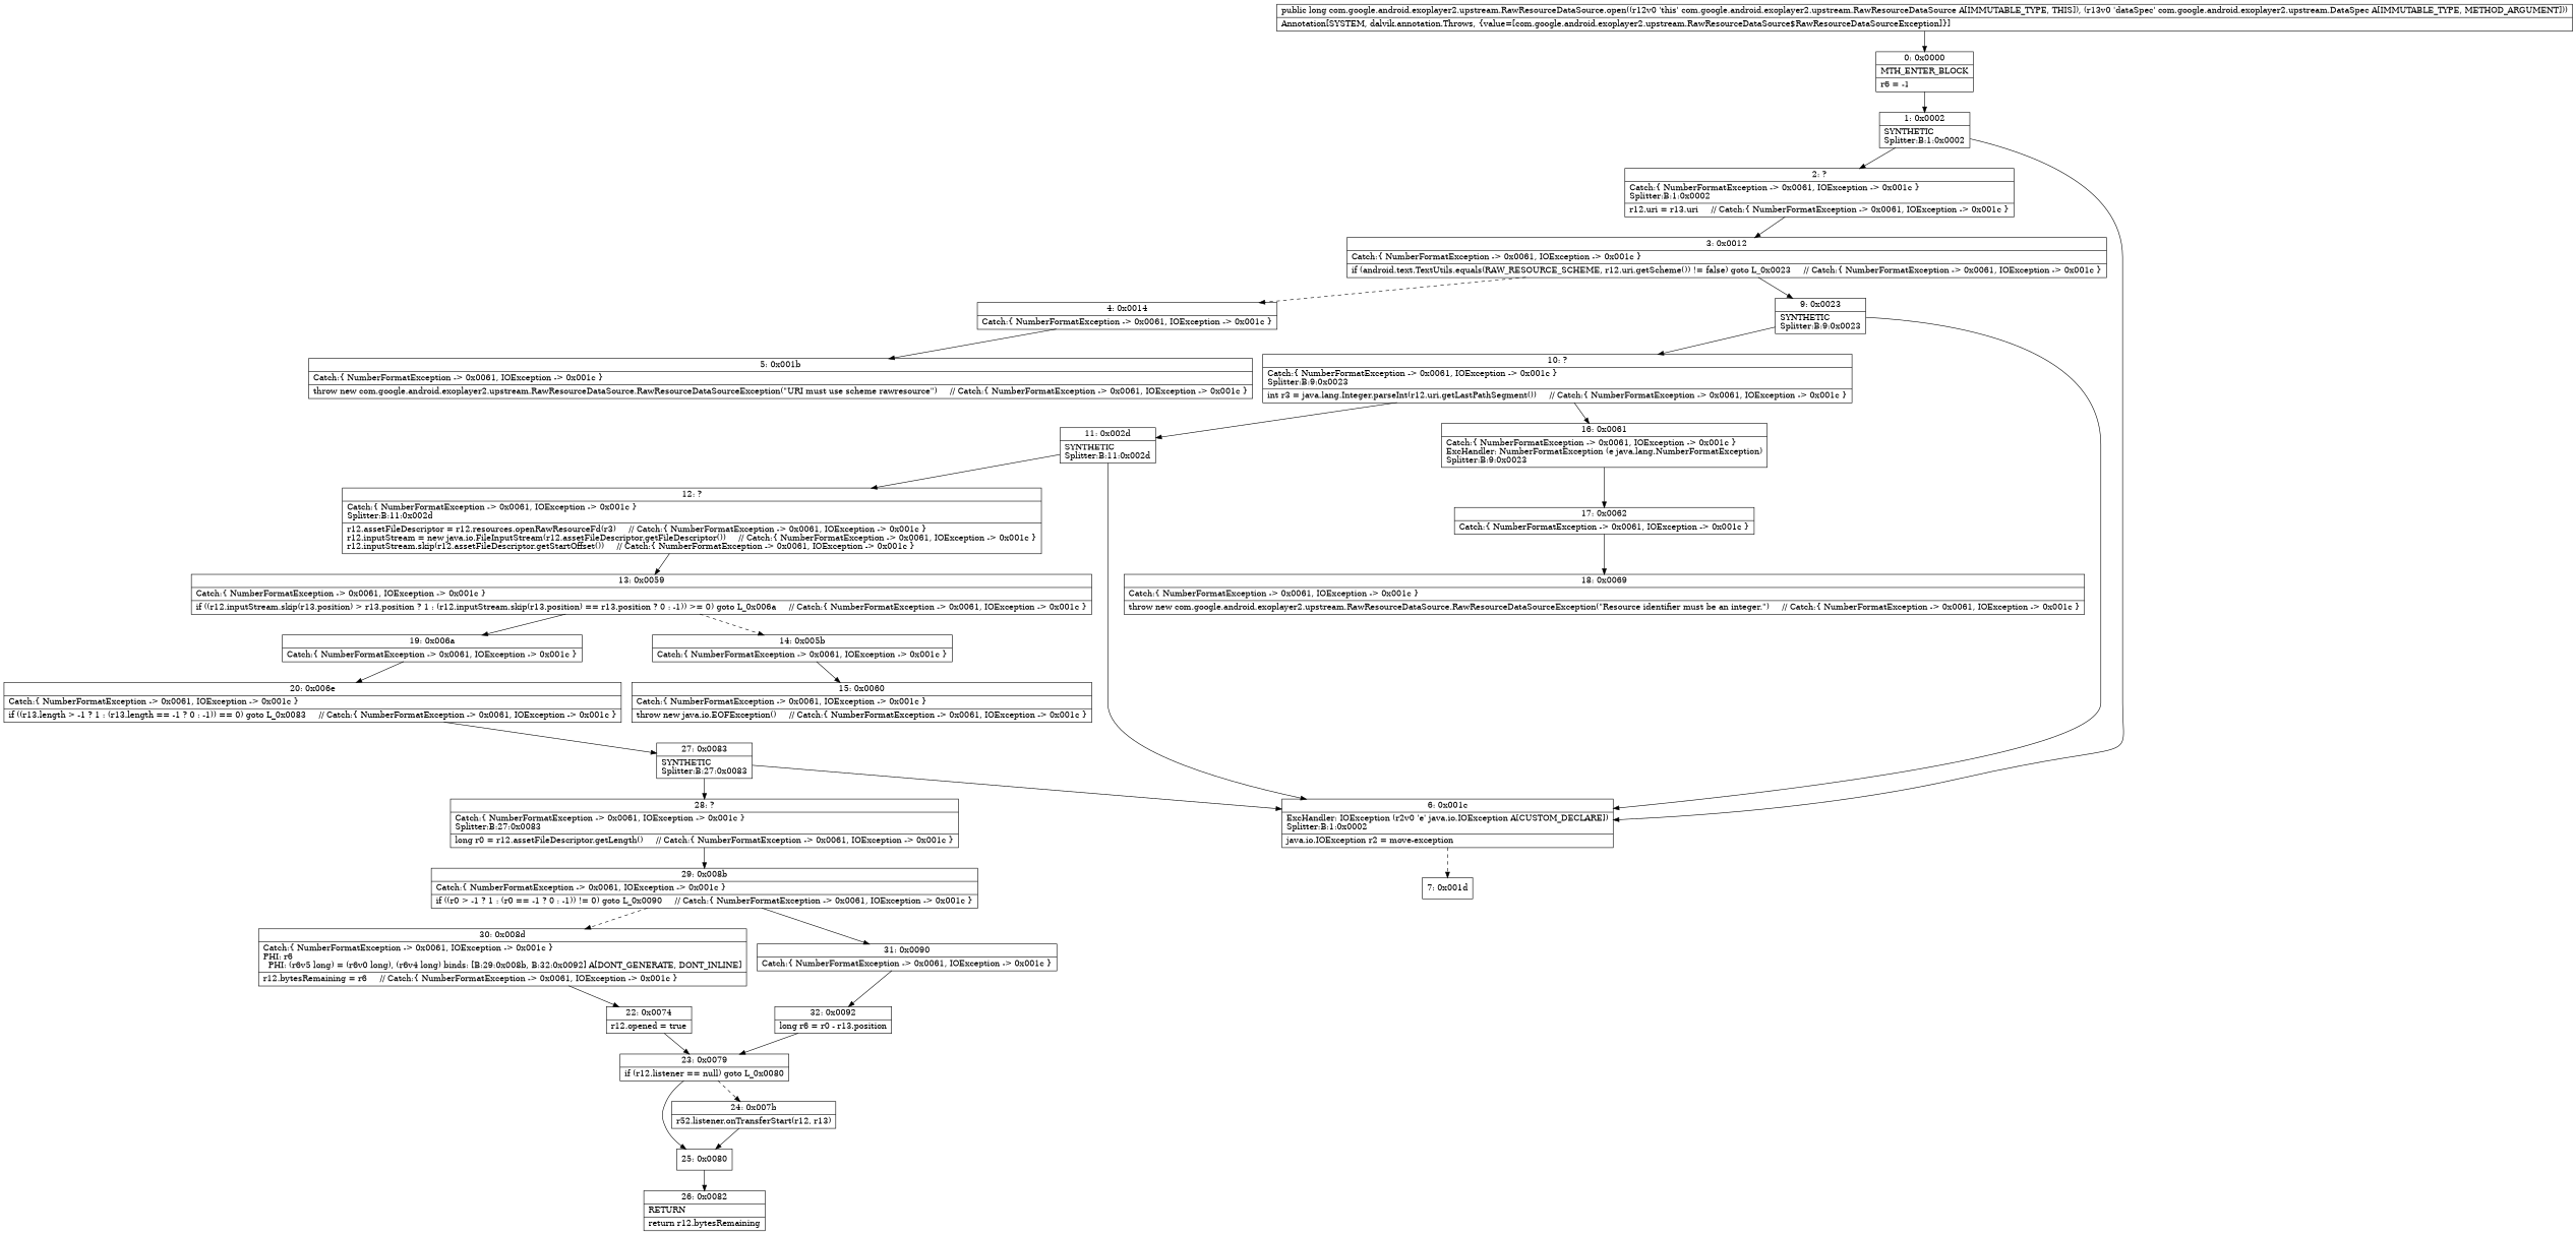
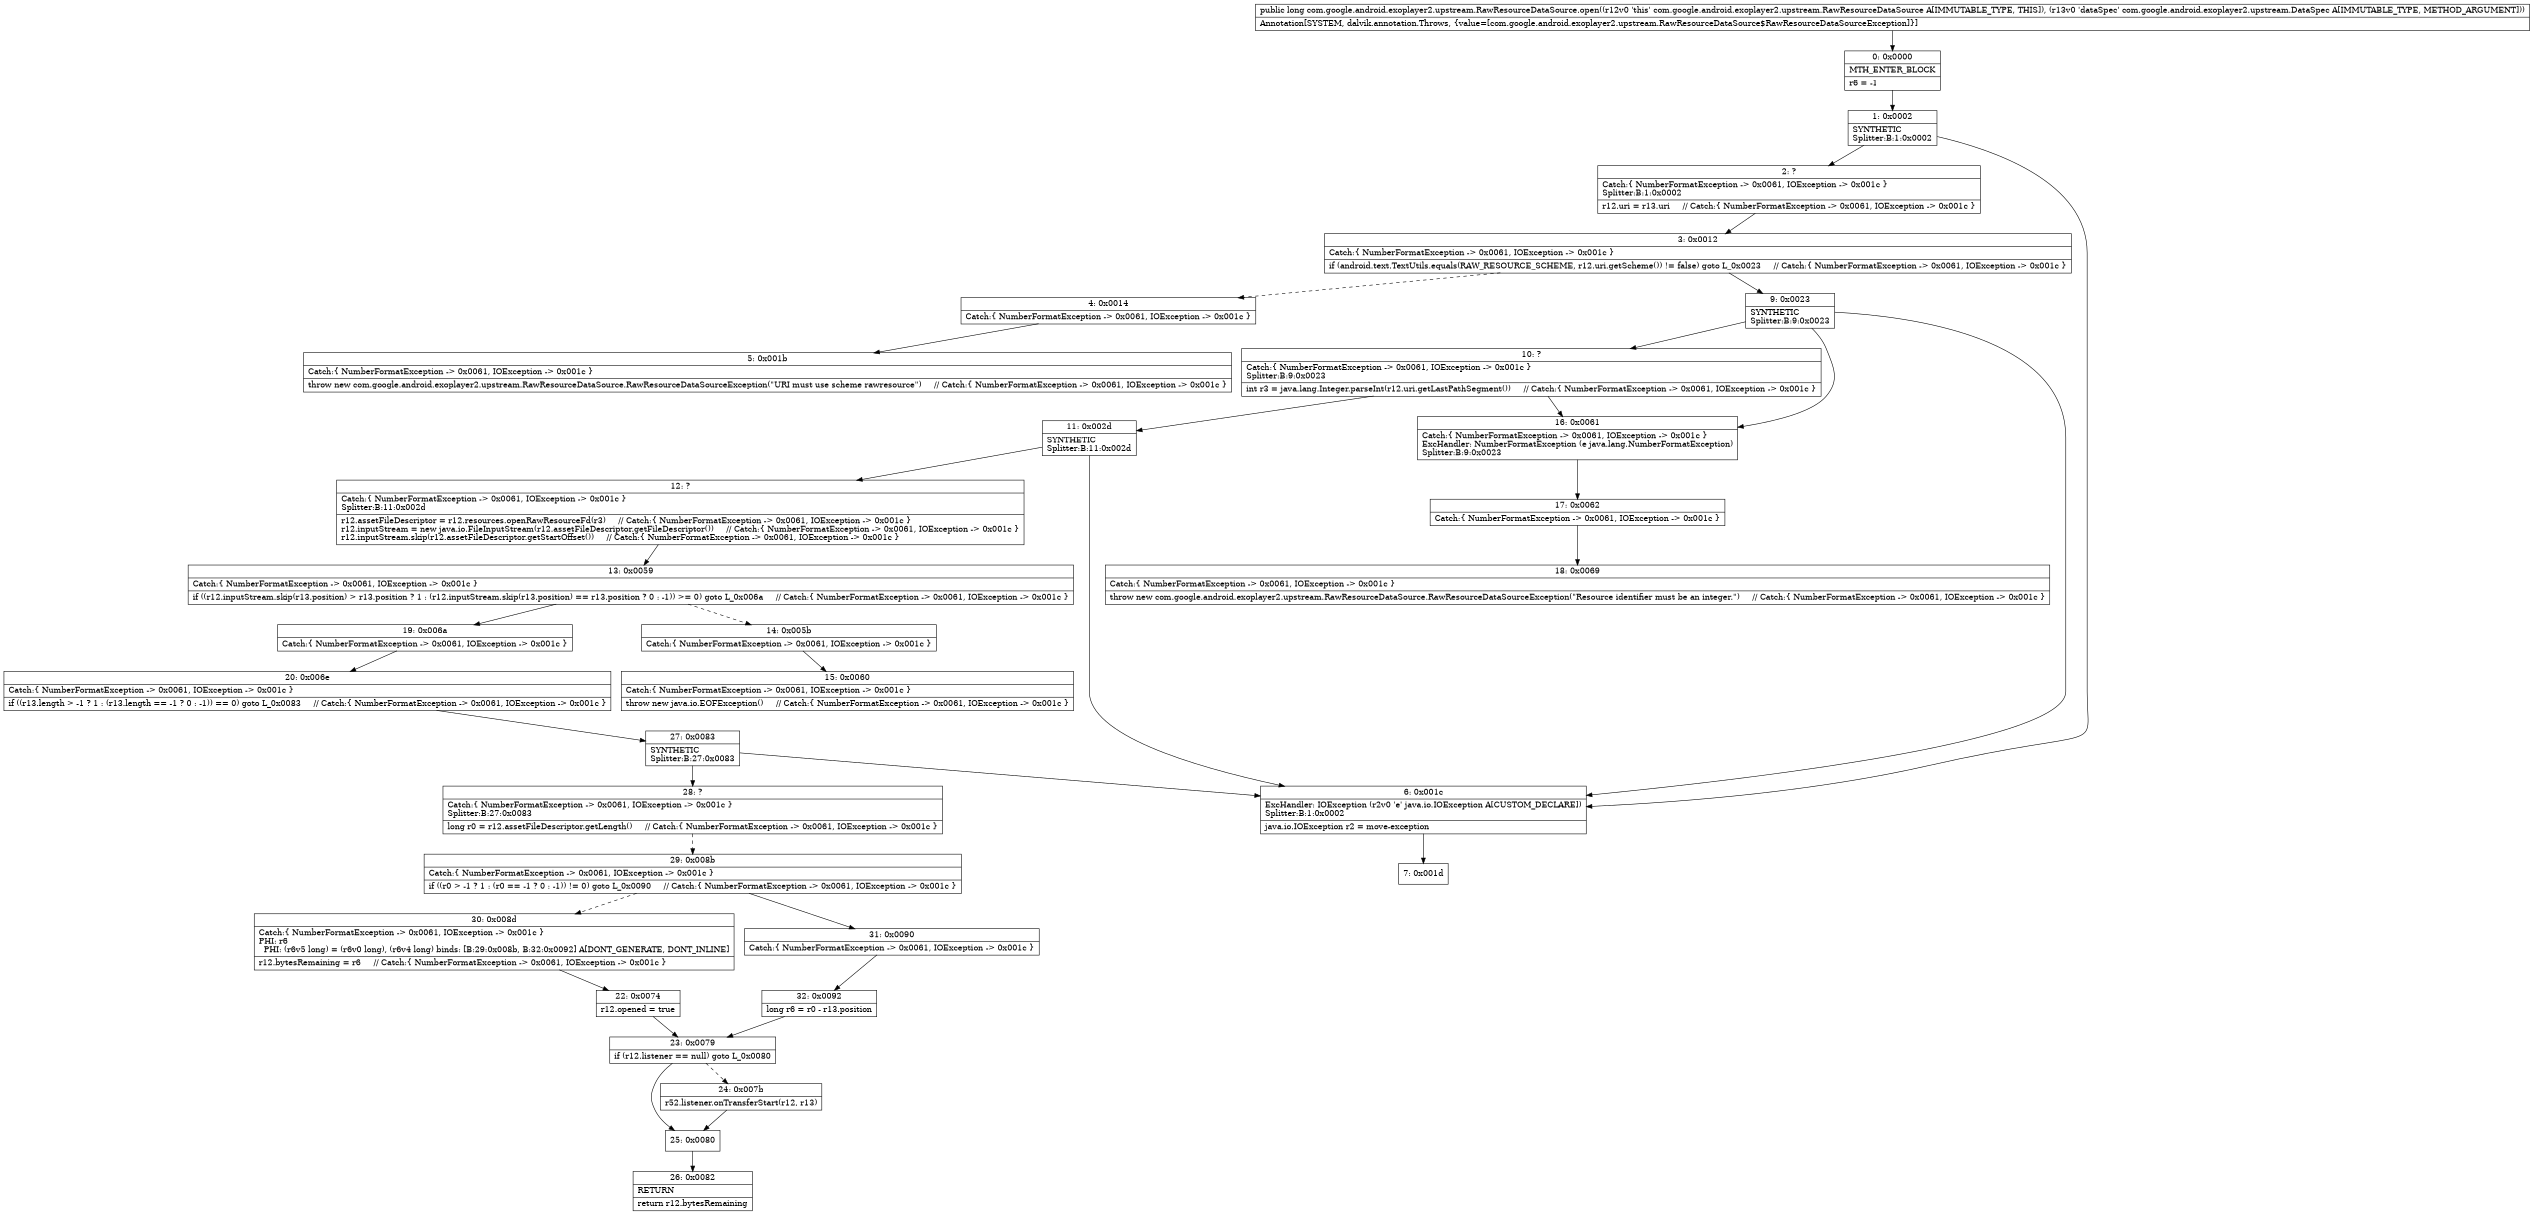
  digraph {
    node [shape=record]
    n1 [label="{0\:\ 0x0000|MTH_ENTER_BLOCK\l|r6 = \-1\l}"]
    n2 [label="{1\:\ 0x0002|SYNTHETIC\lSplitter:B:1:0x0002\l}"]
    n3 [label="{2\:\ ?|Catch:\{ NumberFormatException \-\> 0x0061, IOException \-\> 0x001c \}\lSplitter:B:1:0x0002\l|r12.uri = r13.uri     \/\/ Catch:\{ NumberFormatException \-\> 0x0061, IOException \-\> 0x001c \}\l}"]
    n4 [label="{6\:\ 0x001c|ExcHandler: IOException (r2v0 'e' java.io.IOException A[CUSTOM_DECLARE])\lSplitter:B:1:0x0002\l|java.io.IOException r2 = move\-exception\l}"]
    n5 [label="{3\:\ 0x0012|Catch:\{ NumberFormatException \-\> 0x0061, IOException \-\> 0x001c \}\l|if (android.text.TextUtils.equals(RAW_RESOURCE_SCHEME, r12.uri.getScheme()) != false) goto L_0x0023     \/\/ Catch:\{ NumberFormatException \-\> 0x0061, IOException \-\> 0x001c \}\l}"]
    n6 [label="{7\:\ 0x001d}"]
    n7 [label="{4\:\ 0x0014|Catch:\{ NumberFormatException \-\> 0x0061, IOException \-\> 0x001c \}\l}"]
    n8 [label="{9\:\ 0x0023|SYNTHETIC\lSplitter:B:9:0x0023\l}"]
    n9 [label="{5\:\ 0x001b|Catch:\{ NumberFormatException \-\> 0x0061, IOException \-\> 0x001c \}\l|throw new com.google.android.exoplayer2.upstream.RawResourceDataSource.RawResourceDataSourceException(\"URI must use scheme rawresource\")     \/\/ Catch:\{ NumberFormatException \-\> 0x0061, IOException \-\> 0x001c \}\l}"]
    n10 [label="{10\:\ ?|Catch:\{ NumberFormatException \-\> 0x0061, IOException \-\> 0x001c \}\lSplitter:B:9:0x0023\l|int r3 = java.lang.Integer.parseInt(r12.uri.getLastPathSegment())     \/\/ Catch:\{ NumberFormatException \-\> 0x0061, IOException \-\> 0x001c \}\l}"]
    n11 [label="{16\:\ 0x0061|Catch:\{ NumberFormatException \-\> 0x0061, IOException \-\> 0x001c \}\lExcHandler: NumberFormatException (e java.lang.NumberFormatException)\lSplitter:B:9:0x0023\l}"]
    n12 [label="{11\:\ 0x002d|SYNTHETIC\lSplitter:B:11:0x002d\l}"]
    n13 [label="{17\:\ 0x0062|Catch:\{ NumberFormatException \-\> 0x0061, IOException \-\> 0x001c \}\l}"]
    n14 [label="{12\:\ ?|Catch:\{ NumberFormatException \-\> 0x0061, IOException \-\> 0x001c \}\lSplitter:B:11:0x002d\l|r12.assetFileDescriptor = r12.resources.openRawResourceFd(r3)     \/\/ Catch:\{ NumberFormatException \-\> 0x0061, IOException \-\> 0x001c \}\lr12.inputStream = new java.io.FileInputStream(r12.assetFileDescriptor.getFileDescriptor())     \/\/ Catch:\{ NumberFormatException \-\> 0x0061, IOException \-\> 0x001c \}\lr12.inputStream.skip(r12.assetFileDescriptor.getStartOffset())     \/\/ Catch:\{ NumberFormatException \-\> 0x0061, IOException \-\> 0x001c \}\l}"]
    n15 [label="{13\:\ 0x0059|Catch:\{ NumberFormatException \-\> 0x0061, IOException \-\> 0x001c \}\l|if ((r12.inputStream.skip(r13.position) \> r13.position ? 1 : (r12.inputStream.skip(r13.position) == r13.position ? 0 : \-1)) \>= 0) goto L_0x006a     \/\/ Catch:\{ NumberFormatException \-\> 0x0061, IOException \-\> 0x001c \}\l}"]
    n16 [label="{14\:\ 0x005b|Catch:\{ NumberFormatException \-\> 0x0061, IOException \-\> 0x001c \}\l}"]
    n17 [label="{19\:\ 0x006a|Catch:\{ NumberFormatException \-\> 0x0061, IOException \-\> 0x001c \}\l}"]
    n18 [label="{15\:\ 0x0060|Catch:\{ NumberFormatException \-\> 0x0061, IOException \-\> 0x001c \}\l|throw new java.io.EOFException()     \/\/ Catch:\{ NumberFormatException \-\> 0x0061, IOException \-\> 0x001c \}\l}"]
    n19 [label="{20\:\ 0x006e|Catch:\{ NumberFormatException \-\> 0x0061, IOException \-\> 0x001c \}\l|if ((r13.length \> \-1 ? 1 : (r13.length == \-1 ? 0 : \-1)) == 0) goto L_0x0083     \/\/ Catch:\{ NumberFormatException \-\> 0x0061, IOException \-\> 0x001c \}\l}"]
    n20 [label="{18\:\ 0x0069|Catch:\{ NumberFormatException \-\> 0x0061, IOException \-\> 0x001c \}\l|throw new com.google.android.exoplayer2.upstream.RawResourceDataSource.RawResourceDataSourceException(\"Resource identifier must be an integer.\")     \/\/ Catch:\{ NumberFormatException \-\> 0x0061, IOException \-\> 0x001c \}\l}"]
    n21 [label="{27\:\ 0x0083|SYNTHETIC\lSplitter:B:27:0x0083\l}"]
    n22 [label="{28\:\ ?|Catch:\{ NumberFormatException \-\> 0x0061, IOException \-\> 0x001c \}\lSplitter:B:27:0x0083\l|long r0 = r12.assetFileDescriptor.getLength()     \/\/ Catch:\{ NumberFormatException \-\> 0x0061, IOException \-\> 0x001c \}\l}"]
    n23 [label="{22\:\ 0x0074|r12.opened = true\l}"]
    n24 [label="{23\:\ 0x0079|if (r12.listener == null) goto L_0x0080\l}"]
    n25 [label="{24\:\ 0x007b|r52.listener.onTransferStart(r12, r13)\l}"]
    n26 [label="{25\:\ 0x0080}"]
    n27 [label="{26\:\ 0x0082|RETURN\l|return r12.bytesRemaining\l}"]
    n28 [label="{29\:\ 0x008b|Catch:\{ NumberFormatException \-\> 0x0061, IOException \-\> 0x001c \}\l|if ((r0 \> \-1 ? 1 : (r0 == \-1 ? 0 : \-1)) != 0) goto L_0x0090     \/\/ Catch:\{ NumberFormatException \-\> 0x0061, IOException \-\> 0x001c \}\l}"]
    n29 [label="{30\:\ 0x008d|Catch:\{ NumberFormatException \-\> 0x0061, IOException \-\> 0x001c \}\lPHI: r6 \l  PHI: (r6v5 long) = (r6v0 long), (r6v4 long) binds: [B:29:0x008b, B:32:0x0092] A[DONT_GENERATE, DONT_INLINE]\l|r12.bytesRemaining = r6     \/\/ Catch:\{ NumberFormatException \-\> 0x0061, IOException \-\> 0x001c \}\l}"]
    n30 [label="{31\:\ 0x0090|Catch:\{ NumberFormatException \-\> 0x0061, IOException \-\> 0x001c \}\l}"]
    n31 [label="{32\:\ 0x0092|long r6 = r0 \- r13.position\l}"]
    n32 [label="{public long com.google.android.exoplayer2.upstream.RawResourceDataSource.open((r12v0 'this' com.google.android.exoplayer2.upstream.RawResourceDataSource A[IMMUTABLE_TYPE, THIS]), (r13v0 'dataSpec' com.google.android.exoplayer2.upstream.DataSpec A[IMMUTABLE_TYPE, METHOD_ARGUMENT]))  | Annotation[SYSTEM, dalvik.annotation.Throws, \{value=[com.google.android.exoplayer2.upstream.RawResourceDataSource$RawResourceDataSourceException]\}]\l}"]
    n1 -> n2
    n2 -> n3
    n2 -> n4
    n3 -> n5
-   n4 -> n6 [style=dashed]
+   n4 -> n6
    n5 -> n7 [style=dashed]
    n5 -> n8
    n7 -> n9
    n8 -> n4
    n8 -> n10
+   n8 -> n11
    n10 -> n11
    n10 -> n12
    n11 -> n13
    n12 -> n4
    n12 -> n14
    n13 -> n20
    n14 -> n15
    n15 -> n16 [style=dashed]
    n15 -> n17
    n16 -> n18
    n17 -> n19
    n19 -> n21
    n21 -> n4
    n21 -> n22
-   n22 -> n28
+   n22 -> n28 [style=dashed]
    n23 -> n24
    n24 -> n25 [style=dashed]
    n24 -> n26
    n25 -> n26
    n26 -> n27
    n28 -> n29 [style=dashed]
    n28 -> n30
    n29 -> n23
    n30 -> n31
    n31 -> n24
    n32 -> n1
  }
